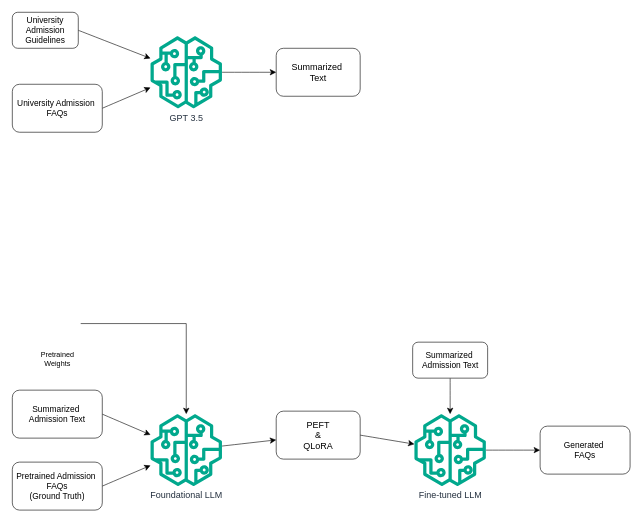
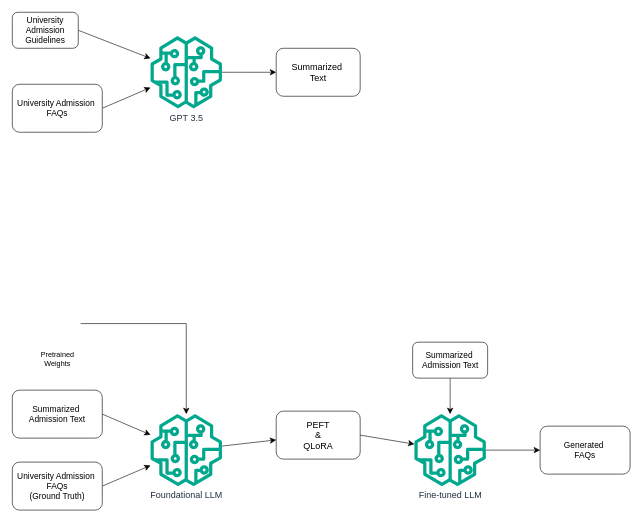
  <mxCell id="0" />
  <mxCell id="1" parent="0" />
  <mxCell id="2" value="" style="edgeStyle=none;curved=1;rounded=0;orthogonalLoop=1;jettySize=auto;html=1;fontSize=12;startSize=8;endSize=8;" edge="1" parent="1" source="3" target="8"><mxGeometry relative="1" as="geometry" /></mxCell>
  <mxCell id="3" value="GPT 3.5" style="sketch=0;outlineConnect=0;fontColor=#232F3E;gradientColor=none;fillColor=#01A88D;strokeColor=none;dashed=0;verticalLabelPosition=bottom;verticalAlign=top;align=center;html=1;fontSize=15;fontStyle=0;aspect=fixed;pointerEvents=1;shape=mxgraph.aws4.sagemaker_model;" vertex="1" parent="1"><mxGeometry x="250" y="60" width="120" height="120" as="geometry" /></mxCell>
  <mxCell id="4" value="" style="edgeStyle=none;curved=1;rounded=0;orthogonalLoop=1;jettySize=auto;html=1;fontSize=12;startSize=8;endSize=8;exitX=1;exitY=0.5;exitDx=0;exitDy=0;" edge="1" parent="1" source="5" target="3"><mxGeometry relative="1" as="geometry" /></mxCell>
  <mxCell id="5" value="University Admission Guidelines" style="rounded=1;whiteSpace=wrap;html=1;fontSize=14;" vertex="1" parent="1"><mxGeometry x="20" y="20" width="110" height="60" as="geometry" /></mxCell>
  <mxCell id="6" value="" style="edgeStyle=none;curved=1;rounded=0;orthogonalLoop=1;jettySize=auto;html=1;fontSize=12;startSize=8;endSize=8;exitX=1;exitY=0.5;exitDx=0;exitDy=0;" edge="1" parent="1" source="7" target="3"><mxGeometry relative="1" as="geometry" /></mxCell>
  <mxCell id="7" value="University Admission&amp;nbsp;&lt;div style=&quot;font-size: 14px;&quot;&gt;FAQs&lt;/div&gt;" style="rounded=1;whiteSpace=wrap;html=1;fontSize=14;" vertex="1" parent="1"><mxGeometry x="20" width="150" height="80" as="geometry" y="140" /></mxCell>
  <mxCell id="8" value="Summarized&amp;nbsp;&lt;div style=&quot;font-size: 15px;&quot;&gt;Text&lt;/div&gt;" style="rounded=1;whiteSpace=wrap;html=1;fontSize=15;" vertex="1" parent="1"><mxGeometry x="460" y="80" width="140" height="80" as="geometry" /></mxCell>
  <mxCell id="9" value="" style="edgeStyle=none;curved=1;rounded=0;orthogonalLoop=1;jettySize=auto;html=1;fontSize=12;startSize=8;endSize=8;" edge="1" parent="1" source="10" target="16"><mxGeometry relative="1" as="geometry" /></mxCell>
  <mxCell id="10" value="Foundational LLM" style="sketch=0;outlineConnect=0;fontColor=#232F3E;gradientColor=none;fillColor=#01A88D;strokeColor=none;dashed=0;verticalLabelPosition=bottom;verticalAlign=top;align=center;html=1;fontSize=15;fontStyle=0;aspect=fixed;pointerEvents=1;shape=mxgraph.aws4.sagemaker_model;" vertex="1" parent="1"><mxGeometry x="250" y="690" width="120" height="120" as="geometry" /></mxCell>
  <mxCell id="11" value="" style="edgeStyle=none;curved=1;rounded=0;orthogonalLoop=1;jettySize=auto;html=1;fontSize=12;startSize=8;endSize=8;exitX=1;exitY=0.5;exitDx=0;exitDy=0;" edge="1" parent="1" source="12" target="10"><mxGeometry relative="1" as="geometry" /></mxCell>
  <mxCell id="12" value="Summarized&amp;nbsp;&lt;div&gt;Admission Text&lt;/div&gt;" style="rounded=1;whiteSpace=wrap;html=1;fontSize=14;" vertex="1" parent="1"><mxGeometry x="20" y="650" width="150" height="80" as="geometry" /></mxCell>
  <mxCell id="13" value="" style="edgeStyle=none;curved=1;rounded=0;orthogonalLoop=1;jettySize=auto;html=1;fontSize=12;startSize=8;endSize=8;exitX=1;exitY=0.5;exitDx=0;exitDy=0;" edge="1" parent="1" source="14" target="10"><mxGeometry relative="1" as="geometry" /></mxCell>
- <mxCell id="14" value="Pretrained Admission&amp;nbsp;&lt;div style=&quot;font-size: 14px;&quot;&gt;FAQs&lt;/div&gt;&lt;div style=&quot;font-size: 14px;&quot;&gt;(Ground Truth)&lt;/div&gt;" style="rounded=1;whiteSpace=wrap;html=1;fontSize=14;" vertex="1" parent="1"><mxGeometry x="20" y="770" width="150" height="80" as="geometry" /></mxCell>
+ <mxCell id="14" value="University Admission&amp;nbsp;&lt;div style=&quot;font-size: 14px;&quot;&gt;FAQs&lt;/div&gt;&lt;div style=&quot;font-size: 14px;&quot;&gt;(Ground Truth)&lt;/div&gt;" style="rounded=1;whiteSpace=wrap;html=1;fontSize=14;" vertex="1" parent="1"><mxGeometry x="20" y="770" width="150" height="80" as="geometry" /></mxCell>
  <mxCell id="15" style="edgeStyle=none;curved=1;rounded=0;orthogonalLoop=1;jettySize=auto;html=1;exitX=1;exitY=0.5;exitDx=0;exitDy=0;fontSize=12;startSize=8;endSize=8;" edge="1" parent="1" source="16" target="20"><mxGeometry relative="1" as="geometry" /></mxCell>
  <mxCell id="16" value="PEFT&lt;div&gt;&amp;amp;&lt;/div&gt;&lt;div&gt;QLoRA&lt;/div&gt;" style="rounded=1;whiteSpace=wrap;html=1;fontSize=15;" vertex="1" parent="1"><mxGeometry x="460" y="685" width="140" height="80" as="geometry" /></mxCell>
  <mxCell id="17" style="edgeStyle=orthogonalEdgeStyle;rounded=0;orthogonalLoop=1;jettySize=auto;html=1;exitX=1;exitY=0.5;exitDx=0;exitDy=0;fontSize=12;startSize=8;endSize=8;" edge="1" parent="1" source="18" target="10"><mxGeometry relative="1" as="geometry" /></mxCell>
  <mxCell id="18" value="Pretrained&#10;Weights" style="shape=image;html=1;verticalAlign=top;verticalLabelPosition=bottom;imageAspect=0;aspect=fixed;image=https://cdn1.iconfinder.com/data/icons/hawcons/32/699927-icon-18-weights-128.png;spacingBottom=0;" vertex="1" parent="1"><mxGeometry x="56" y="500" width="78" height="78" as="geometry" /></mxCell>
  <mxCell id="19" value="" style="edgeStyle=none;curved=1;rounded=0;orthogonalLoop=1;jettySize=auto;html=1;fontSize=12;startSize=8;endSize=8;" edge="1" parent="1" source="20" target="23"><mxGeometry relative="1" as="geometry" /></mxCell>
  <mxCell id="20" value="Fine-tuned LLM" style="sketch=0;outlineConnect=0;fontColor=#232F3E;gradientColor=none;fillColor=#01A88D;strokeColor=none;dashed=0;verticalLabelPosition=bottom;verticalAlign=top;align=center;html=1;fontSize=15;fontStyle=0;aspect=fixed;pointerEvents=1;shape=mxgraph.aws4.sagemaker_model;" vertex="1" parent="1"><mxGeometry x="690" y="690" width="120" height="120" as="geometry" /></mxCell>
  <mxCell id="21" style="edgeStyle=none;curved=1;rounded=0;orthogonalLoop=1;jettySize=auto;html=1;fontSize=12;startSize=8;endSize=8;" edge="1" parent="1" source="22" target="20"><mxGeometry relative="1" as="geometry" /></mxCell>
  <mxCell id="22" value="Summarized&amp;nbsp;&lt;div&gt;Admission Text&lt;/div&gt;" style="rounded=1;whiteSpace=wrap;html=1;fontSize=14;" vertex="1" parent="1"><mxGeometry x="687.5" y="570" width="125" height="60" as="geometry" /></mxCell>
  <mxCell id="23" value="Generated&amp;nbsp;&lt;div style=&quot;font-size: 14px;&quot;&gt;FAQs&lt;/div&gt;" style="rounded=1;whiteSpace=wrap;html=1;fontSize=14;" vertex="1" parent="1"><mxGeometry x="900" y="710" width="150" height="80" as="geometry" /></mxCell>
